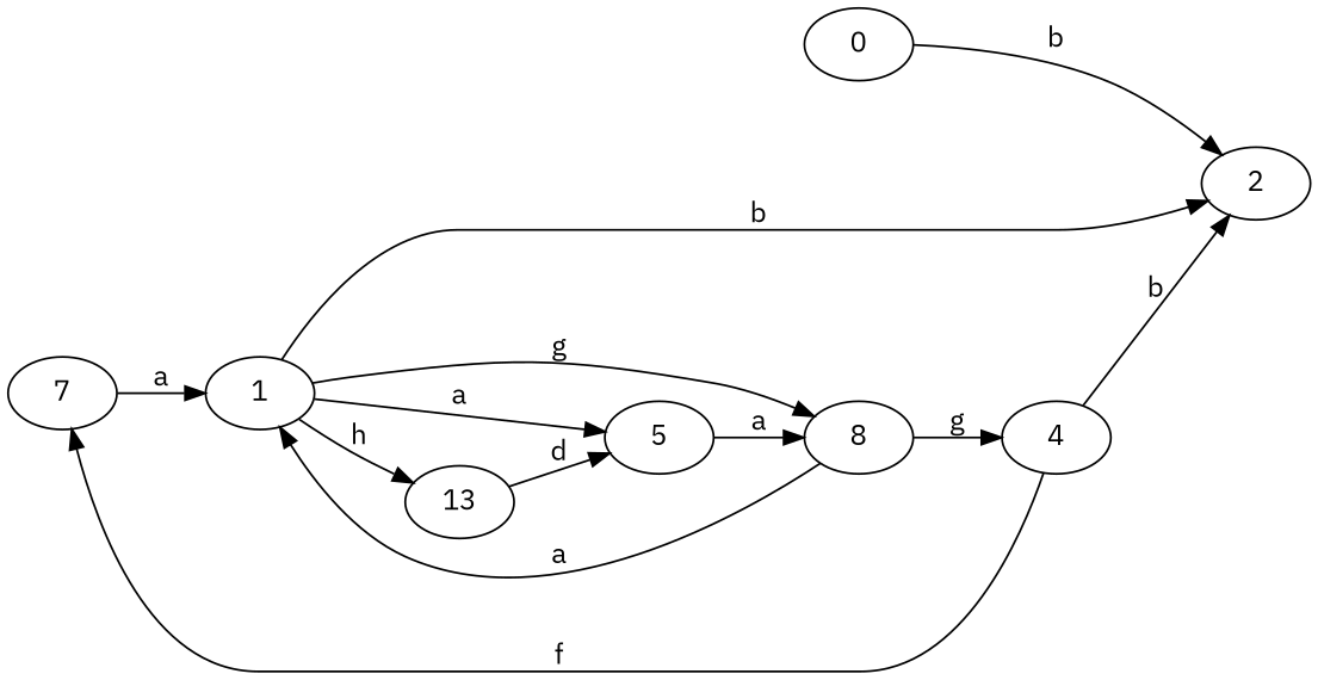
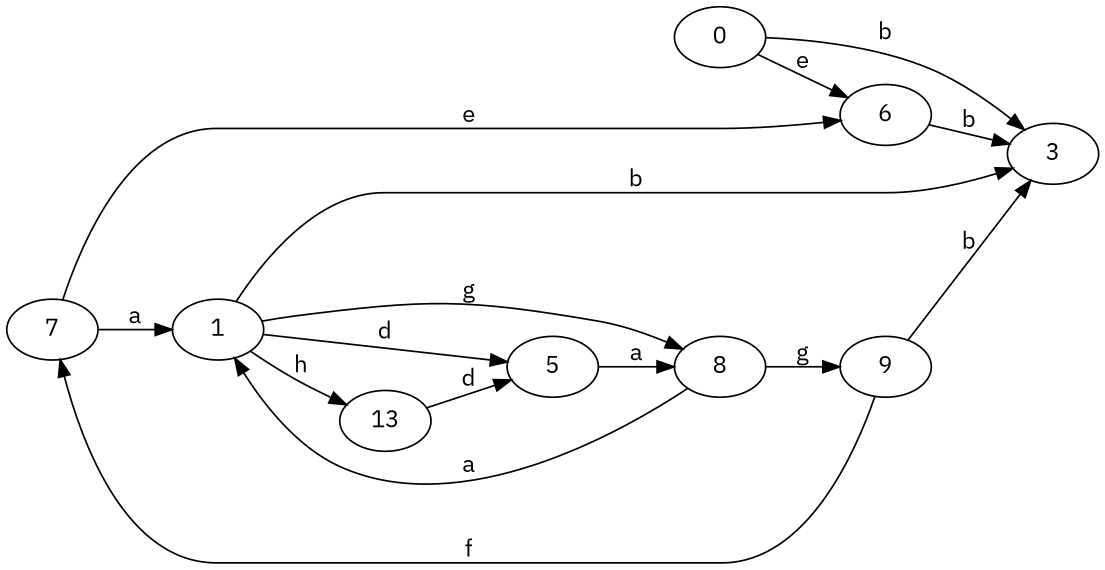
  strict digraph {
    fontname="IBM Plex Sans"
    rankdir=LR
    node [fontname="IBM Plex Sans"]
    edge [fontname="IBM Plex Sans"]
    0
-   3 [label=2]
+   3
+   6
    1
    5
    8
    n7 [label=13]
-   9 [label=4]
+   9
    7
    0 -> 3 [label=b]
+   0 -> 6 [label=e]
+   6 -> 3 [label=b]
    1 -> 3 [label=b]
-   1 -> 5 [label=a]
+   1 -> 5 [label=d]
    1 -> 8 [label=g]
    1 -> n7 [label=h]
    5 -> 8 [label=a]
    8 -> 1 [label=a]
    8 -> 9 [label=g]
    n7 -> 5 [label=d]
    9 -> 3 [label=b]
    9 -> 7 [label=f]
+   7 -> 6 [label=e]
    7 -> 1 [label=a]
  }
